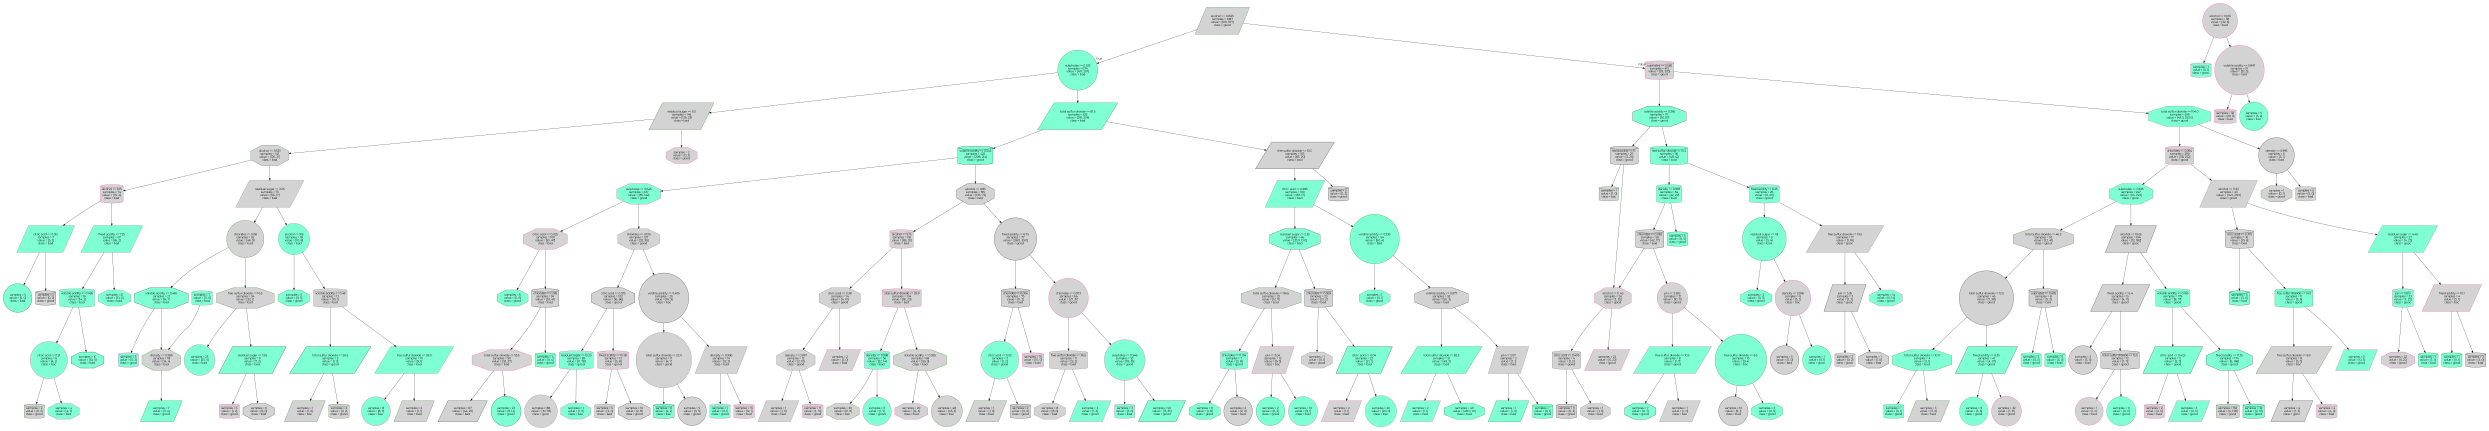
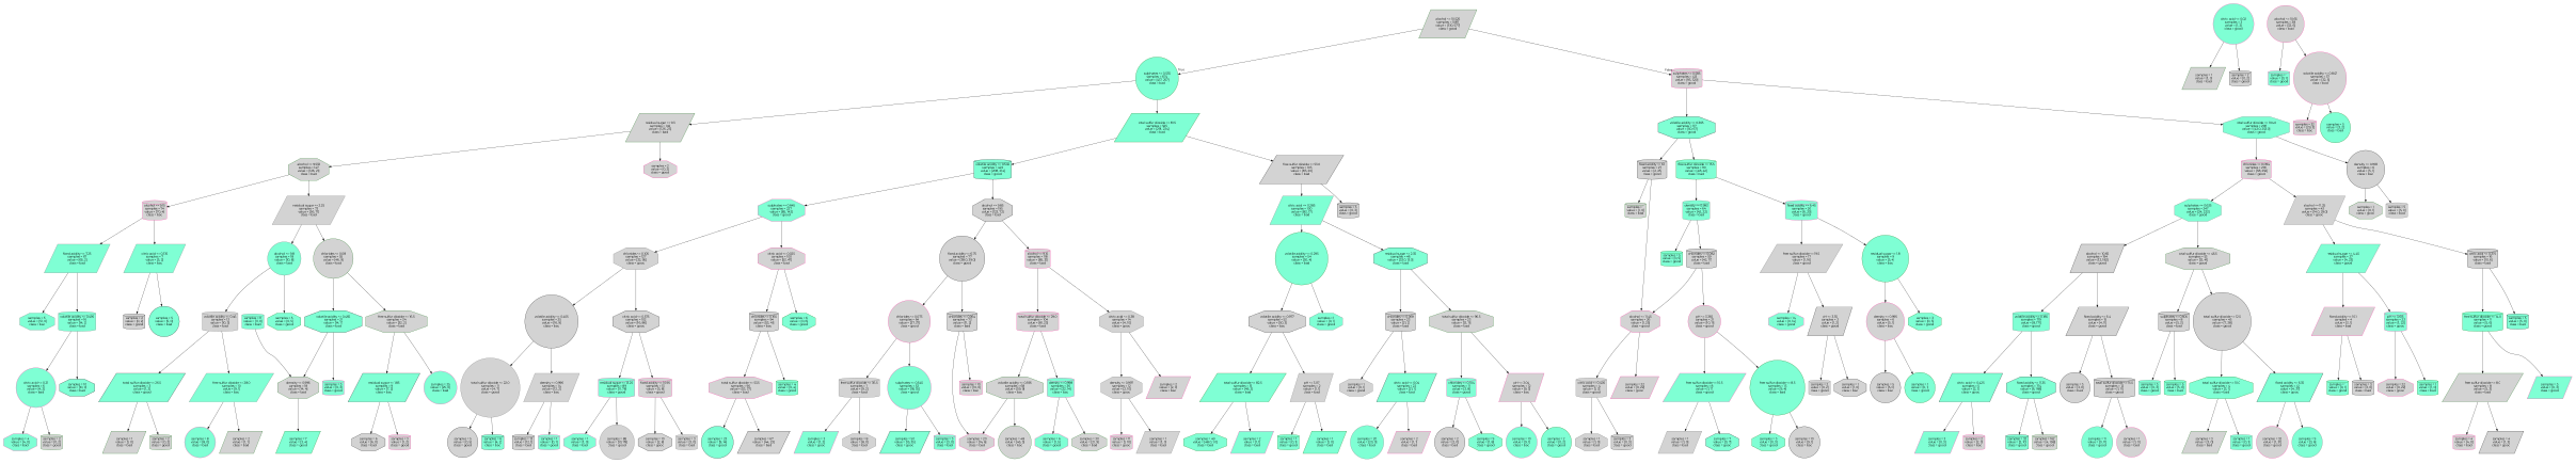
  digraph {
    fontname=Montserrat
    node [color=deeppink fillcolor=lightgrey fontname=Montserrat shape=cylinder style=filled]
    edge [fontname=Montserrat]
    n1 [color=darkgreen label="alcohol <= 10.525\nsamples = 1087\nvalue = [510, 577]\nclass = good" shape=parallelogram]
    n2 [color=darkgreen fillcolor=aquamarine label="sulphates <= 0.535\nsamples = 674\nvalue = [417, 257]\nclass = bad" shape=circle]
    n3 [label="sulphates <= 0.585\nsamples = 413\nvalue = [93, 320]\nclass = good"]
    n4 [color=darkgreen label="residual sugar <= 9.3\nsamples = 149\nvalue = [126, 23]\nclass = bad" shape=parallelogram]
    n5 [color=darkgreen fillcolor=aquamarine label="total sulfur dioxide <= 81.5\nsamples = 525\nvalue = [291, 234]\nclass = bad" shape=parallelogram]
    n6 [color=black fillcolor=aquamarine label="volatile acidity <= 0.365\nsamples = 117\nvalue = [50, 67]\nclass = good" shape=octagon]
    n7 [color=gray40 fillcolor=aquamarine label="total sulfur dioxide <= 104.0\nsamples = 296\nvalue = [43.0, 253.0]\nclass = good" shape=octagon]
    n8 [color=darkgreen label="alcohol <= 9.533\nsamples = 147\nvalue = [126, 21]\nclass = bad" shape=octagon]
    n9 [label="samples = 2\nvalue = [0, 2]\nclass = good" shape=octagon]
    n10 [color=black fillcolor=aquamarine label="volatile acidity <= 0.545\nsamples = 422\nvalue = [208, 214]\nclass = good"]
    n11 [color=black label="free sulfur dioxide <= 53.0\nsamples = 103\nvalue = [83, 20]\nclass = bad" shape=parallelogram]
    n12 [label="alcohol <= 9.15\nsamples = 74\nvalue = [70, 4]\nclass = bad"]
    n13 [color=gray40 label="residual sugar <= 2.25\nsamples = 73\nvalue = [56, 17]\nclass = bad" shape=parallelogram]
    n14 [color=gray40 fillcolor=aquamarine label="citric acid <= 0.315\nsamples = 7\nvalue = [5, 2]\nclass = bad" shape=parallelogram]
    n15 [color=gray40 fillcolor=aquamarine label="fixed acidity <= 7.25\nsamples = 67\nvalue = [65, 2]\nclass = bad" shape=parallelogram]
    n16 [color=darkgreen label="chlorides <= 0.08\nsamples = 55\nvalue = [46, 9]\nclass = bad" shape=circle]
    n17 [color=gray40 fillcolor=aquamarine label="alcohol <= 9.8\nsamples = 18\nvalue = [10, 8]\nclass = bad" shape=circle]
    n18 [color=black fillcolor=aquamarine label="samples = 5\nvalue = [5, 0]\nclass = bad" shape=circle]
    n19 [color=black label="samples = 2\nvalue = [0, 2]\nclass = good"]
    n20 [color=gray40 fillcolor=aquamarine label="volatile acidity <= 0.495\nsamples = 16\nvalue = [14, 2]\nclass = bad"]
    n21 [color=gray40 fillcolor=aquamarine label="samples = 51\nvalue = [51, 0]\nclass = bad" shape=octagon]
    n22 [fillcolor=aquamarine label="citric acid <= 0.21\nsamples = 6\nvalue = [4, 2]\nclass = bad" shape=circle]
    n23 [color=black fillcolor=aquamarine label="samples = 10\nvalue = [10, 0]\nclass = bad" shape=octagon]
    n24 [color=darkgreen label="samples = 2\nvalue = [0, 2]\nclass = good"]
    n25 [fillcolor=aquamarine label="samples = 4\nvalue = [4, 0]\nclass = bad" shape=octagon]
    n26 [color=black fillcolor=aquamarine label="volatile acidity <= 0.465\nsamples = 21\nvalue = [14, 7]\nclass = bad" shape=octagon]
    n27 [color=darkgreen label="free sulfur dioxide <= 16.5\nsamples = 34\nvalue = [32, 2]\nclass = bad" shape=octagon]
    n28 [color=darkgreen fillcolor=aquamarine label="samples = 5\nvalue = [0, 5]\nclass = good" shape=octagon]
    n29 [color=gray40 label="volatile acidity <= 0.46\nsamples = 13\nvalue = [10, 3]\nclass = bad"]
    n30 [fillcolor=aquamarine label="samples = 3\nvalue = [0, 3]\nclass = good"]
    n31 [color=darkgreen label="density <= 0.996\nsamples = 18\nvalue = [14, 4]\nclass = bad" shape=octagon]
    n32 [fillcolor=aquamarine label="samples = 25\nvalue = [25, 0]\nclass = bad" shape=circle]
    n33 [color=black fillcolor=aquamarine label="residual sugar <= 1.85\nsamples = 9\nvalue = [7, 2]\nclass = bad" shape=parallelogram]
    n34 [color=darkgreen fillcolor=aquamarine label="samples = 7\nvalue = [3, 4]\nclass = good" shape=parallelogram]
    n35 [color=gray40 fillcolor=aquamarine label="samples = 11\nvalue = [11, 0]\nclass = bad"]
    n36 [label="samples = 3\nvalue = [1, 2]\nclass = good"]
    n37 [color=black label="samples = 6\nvalue = [6, 0]\nclass = bad" shape=octagon]
    n38 [color=black fillcolor=aquamarine label="total sulfur dioxide <= 26.5\nsamples = 3\nvalue = [1, 2]\nclass = good" shape=parallelogram]
    n39 [color=gray40 fillcolor=aquamarine label="free sulfur dioxide <= 28.0\nsamples = 10\nvalue = [9, 1]\nclass = bad" shape=parallelogram]
    n40 [color=darkgreen label="samples = 1\nvalue = [1, 0]\nclass = bad" shape=parallelogram]
    n41 [color=darkgreen label="samples = 2\nvalue = [0, 2]\nclass = good"]
    n42 [fillcolor=aquamarine label="samples = 8\nvalue = [8, 0]\nclass = bad" shape=circle]
    n43 [color=darkgreen label="samples = 2\nvalue = [1, 1]\nclass = bad" shape=parallelogram]
    n44 [fillcolor=aquamarine label="sulphates <= 0.645\nsamples = 227\nvalue = [85, 142]\nclass = good" shape=octagon]
    n45 [color=black label="alcohol <= 9.85\nsamples = 195\nvalue = [123, 72]\nclass = bad" shape=octagon]
    n46 [color=gray40 fillcolor=aquamarine label="citric acid <= 0.285\nsamples = 100\nvalue = [83, 17]\nclass = bad" shape=parallelogram]
    n47 [color=black label="samples = 3\nvalue = [0, 3]\nclass = good"]
    n48 [label="citric acid <= 0.025\nsamples = 100\nvalue = [53, 47]\nclass = bad" shape=octagon]
    n49 [color=gray40 label="chlorides <= 0.105\nsamples = 127\nvalue = [32, 95]\nclass = good" shape=octagon]
    n50 [label="alcohol <= 9.15\nsamples = 118\nvalue = [85, 33]\nclass = bad"]
    n51 [color=black label="fixed acidity <= 6.75\nsamples = 77\nvalue = [38.0, 39.0]\nclass = good" shape=circle]
    n52 [color=darkgreen fillcolor=aquamarine label="samples = 6\nvalue = [0, 6]\nclass = good" shape=octagon]
    n53 [color=black label="chlorides <= 0.165\nsamples = 94\nvalue = [53, 41]\nclass = bad"]
    n54 [color=black label="citric acid <= 0.575\nsamples = 102\nvalue = [16, 86]\nclass = good" shape=octagon]
    n55 [color=black label="volatile acidity <= 0.405\nsamples = 25\nvalue = [16, 9]\nclass = bad" shape=circle]
    n56 [label="total sulfur dioxide <= 53.5\nsamples = 90\nvalue = [53, 37]\nclass = bad" shape=octagon]
    n57 [color=darkgreen fillcolor=aquamarine label="samples = 4\nvalue = [0, 4]\nclass = good"]
    n58 [color=black label="samples = 67\nvalue = [44, 23]\nclass = bad" shape=parallelogram]
    n59 [color=black fillcolor=aquamarine label="samples = 23\nvalue = [9, 14]\nclass = good" shape=circle]
    n60 [fillcolor=aquamarine label="residual sugar <= 13.25\nsamples = 89\nvalue = [11, 78]\nclass = good"]
    n61 [label="fixed acidity <= 10.95\nsamples = 13\nvalue = [5, 8]\nclass = good"]
    n62 [color=gray40 label="total sulfur dioxide <= 22.0\nsamples = 11\nvalue = [4, 7]\nclass = good" shape=circle]
    n63 [color=gray40 label="density <= 0.996\nsamples = 14\nvalue = [12, 2]\nclass = bad" shape=parallelogram]
    n64 [color=gray40 label="samples = 88\nvalue = [10, 78]\nclass = good" shape=circle]
    n65 [fillcolor=aquamarine label="samples = 1\nvalue = [1, 0]\nclass = bad" shape=octagon]
    n66 [color=gray40 label="samples = 3\nvalue = [3, 0]\nclass = bad"]
    n67 [color=black label="samples = 10\nvalue = [2, 8]\nclass = good" shape=octagon]
    n68 [color=black fillcolor=aquamarine label="samples = 6\nvalue = [4, 2]\nclass = bad"]
    n69 [color=black label="samples = 5\nvalue = [0, 5]\nclass = good" shape=circle]
    n70 [fillcolor=aquamarine label="samples = 1\nvalue = [0, 1]\nclass = good"]
-   n71 [label="samples = 13\nvalue = [12, 1]\nclass = bad"]
+   n71 [color=black label="samples = 13\nvalue = [12, 1]\nclass = bad"]
    n72 [color=gray40 label="citric acid <= 0.38\nsamples = 14\nvalue = [4, 10]\nclass = good" shape=octagon]
    n73 [label="total sulfur dioxide <= 29.0\nsamples = 104\nvalue = [81, 23]\nclass = bad"]
    n74 [color=black label="chlorides <= 0.064\nsamples = 73\nvalue = [11, 2]\nclass = bad"]
    n75 [label="chlorides <= 0.073\nsamples = 64\nvalue = [27, 37]\nclass = good" shape=circle]
    n76 [color=gray40 label="density <= 0.997\nsamples = 12\nvalue = [2, 10]\nclass = good" shape=octagon]
    n77 [label="samples = 2\nvalue = [2, 0]\nclass = bad" shape=parallelogram]
    n78 [fillcolor=aquamarine label="density <= 0.998\nsamples = 36\nvalue = [22, 14]\nclass = bad"]
    n79 [color=darkgreen label="volatile acidity <= 0.595\nsamples = 68\nvalue = [59, 9]\nclass = bad" shape=octagon]
    n80 [color=gray40 label="samples = 1\nvalue = [1, 0]\nclass = bad" shape=parallelogram]
    n81 [label="samples = 11\nvalue = [1, 10]\nclass = good"]
    n82 [color=darkgreen label="samples = 30\nvalue = [21, 9]\nclass = bad" shape=octagon]
-   n83 [fillcolor=aquamarine label="samples = 6\nvalue = [1, 5]\nclass = good" shape=circle]
+   n83 [fillcolor=aquamarine label="samples = 6\nvalue = [1, 5]\nclass = good" shape=octagon]
    n84 [label="samples = 20\nvalue = [14, 6]\nclass = bad" shape=octagon]
    n85 [color=darkgreen label="samples = 48\nvalue = [45, 3]\nclass = bad" shape=circle]
    n86 [fillcolor=aquamarine label="citric acid <= 0.02\nsamples = 3\nvalue = [1, 2]\nclass = good" shape=circle]
    n87 [label="samples = 10\nvalue = [10, 0]\nclass = bad"]
    n88 [color=gray40 label="free sulfur dioxide <= 36.5\nsamples = 11\nvalue = [9, 2]\nclass = bad"]
    n89 [fillcolor=aquamarine label="sulphates <= 0.545\nsamples = 53\nvalue = [18, 35]\nclass = good" shape=circle]
    n90 [color=darkgreen label="samples = 1\nvalue = [1, 0]\nclass = bad" shape=parallelogram]
    n91 [color=black label="samples = 2\nvalue = [0, 2]\nclass = good"]
    n92 [color=gray40 label="samples = 8\nvalue = [8, 0]\nclass = bad" shape=octagon]
    n93 [fillcolor=aquamarine label="samples = 3\nvalue = [1, 2]\nclass = good" shape=parallelogram]
    n94 [fillcolor=aquamarine label="samples = 3\nvalue = [3, 0]\nclass = bad"]
    n95 [color=black fillcolor=aquamarine label="samples = 50\nvalue = [15, 35]\nclass = good" shape=parallelogram]
    n96 [color=black fillcolor=aquamarine label="residual sugar <= 2.35\nsamples = 46\nvalue = [33.0, 13.0]\nclass = bad" shape=octagon]
    n97 [color=darkgreen fillcolor=aquamarine label="volatile acidity <= 0.295\nsamples = 54\nvalue = [50, 4]\nclass = bad" shape=circle]
    n98 [color=darkgreen label="total sulfur dioxide <= 96.5\nsamples = 23\nvalue = [12, 11]\nclass = bad" shape=octagon]
    n99 [color=black label="chlorides <= 0.069\nsamples = 23\nvalue = [21, 2]\nclass = bad"]
    n100 [color=gray40 fillcolor=aquamarine label="samples = 1\nvalue = [0, 1]\nclass = good" shape=octagon]
    n101 [color=black label="volatile acidity <= 0.977\nsamples = 53\nvalue = [50, 3]\nclass = bad" shape=octagon]
    n102 [fillcolor=aquamarine label="chlorides <= 0.104\nsamples = 11\nvalue = [3, 8]\nclass = good"]
    n103 [label="pH <= 3.04\nsamples = 12\nvalue = [9, 3]\nclass = bad" shape=parallelogram]
    n104 [color=gray40 label="samples = 1\nvalue = [0, 1]\nclass = good" shape=octagon]
    n105 [color=black fillcolor=aquamarine label="citric acid <= 0.04\nsamples = 22\nvalue = [21, 1]\nclass = bad" shape=parallelogram]
    n106 [color=darkgreen fillcolor=aquamarine label="samples = 9\nvalue = [1, 8]\nclass = good" shape=octagon]
    n107 [color=black label="samples = 2\nvalue = [2, 0]\nclass = bad" shape=circle]
    n108 [color=darkgreen fillcolor=aquamarine label="samples = 2\nvalue = [0, 2]\nclass = good" shape=circle]
    n109 [fillcolor=aquamarine label="samples = 10\nvalue = [9, 1]\nclass = bad" shape=circle]
    n110 [label="samples = 2\nvalue = [1, 1]\nclass = bad" shape=parallelogram]
    n111 [color=gray40 fillcolor=aquamarine label="samples = 20\nvalue = [20, 0]\nclass = bad" shape=circle]
    n112 [color=darkgreen fillcolor=aquamarine label="total sulfur dioxide <= 82.5\nsamples = 51\nvalue = [49, 2]\nclass = bad" shape=parallelogram]
    n113 [color=gray40 label="pH <= 3.07\nsamples = 2\nvalue = [1, 1]\nclass = bad" shape=parallelogram]
    n114 [fillcolor=aquamarine label="samples = 2\nvalue = [1, 1]\nclass = bad" shape=parallelogram]
    n115 [color=darkgreen fillcolor=aquamarine label="samples = 49\nvalue = [48.0, 1.0]\nclass = bad" shape=octagon]
    n116 [color=darkgreen fillcolor=aquamarine label="samples = 1\nvalue = [1, 0]\nclass = bad" shape=parallelogram]
    n117 [color=darkgreen fillcolor=aquamarine label="samples = 1\nvalue = [0, 1]\nclass = good"]
    n118 [color=black label="fixed acidity <= 6.1\nsamples = 27\nvalue = [2, 25]\nclass = good"]
    n119 [color=darkgreen fillcolor=aquamarine label="free sulfur dioxide <= 15.5\nsamples = 90\nvalue = [48, 42]\nclass = bad"]
    n120 [label="chlorides <= 0.094\nsamples = 290\nvalue = [38, 252]\nclass = good"]
    n121 [color=black label="density <= 0.993\nsamples = 6\nvalue = [5, 1]\nclass = bad" shape=circle]
    n122 [color=darkgreen label="samples = 1\nvalue = [1, 0]\nclass = bad"]
    n123 [label="alcohol <= 11.45\nsamples = 26\nvalue = [1, 25]\nclass = good" shape=octagon]
    n124 [color=gray40 fillcolor=aquamarine label="density <= 0.993\nsamples = 64\nvalue = [42, 22]\nclass = bad"]
    n125 [fillcolor=aquamarine label="fixed acidity <= 6.45\nsamples = 26\nvalue = [6, 20]\nclass = good"]
    n126 [color=gray40 label="citric acid <= 0.405\nsamples = 4\nvalue = [1, 3]\nclass = good"]
    n127 [label="samples = 22\nvalue = [0, 22]\nclass = good" shape=parallelogram]
    n128 [color=black label="samples = 3\nvalue = [0, 3]\nclass = good"]
    n129 [color=gray40 label="samples = 1\nvalue = [1, 0]\nclass = bad" shape=octagon]
    n130 [color=darkgreen fillcolor=aquamarine label="samples = 5\nvalue = [0, 5]\nclass = good"]
    n131 [color=black label="chlorides <= 0.082\nsamples = 59\nvalue = [42, 17]\nclass = bad"]
    n132 [color=darkgreen fillcolor=aquamarine label="residual sugar <= 1.8\nsamples = 9\nvalue = [5, 4]\nclass = bad" shape=circle]
    n133 [color=gray40 label="free sulfur dioxide <= 19.5\nsamples = 17\nvalue = [1, 16]\nclass = good" shape=parallelogram]
    n134 [label="pH <= 3.365\nsamples = 21\nvalue = [10, 11]\nclass = good" shape=circle]
    n135 [label="alcohol <= 10.65\nsamples = 38\nvalue = [32, 6]\nclass = bad" shape=circle]
    n136 [fillcolor=aquamarine label="samples = 1\nvalue = [0, 1]\nclass = good"]
    n137 [label="volatile acidity <= 0.847\nsamples = 37\nvalue = [32, 5]\nclass = bad" shape=circle]
    n138 [fillcolor=aquamarine label="free sulfur dioxide <= 10.5\nsamples = 8\nvalue = [1, 7]\nclass = good" shape=parallelogram]
    n139 [color=darkgreen fillcolor=aquamarine label="free sulfur dioxide <= 8.5\nsamples = 13\nvalue = [9, 4]\nclass = bad" shape=circle]
    n140 [label="samples = 32\nvalue = [29, 3]\nclass = bad"]
    n141 [color=darkgreen fillcolor=aquamarine label="samples = 5\nvalue = [3, 2]\nclass = bad" shape=circle]
    n142 [color=black fillcolor=aquamarine label="samples = 7\nvalue = [0, 7]\nclass = good" shape=octagon]
    n143 [color=gray40 label="samples = 1\nvalue = [1, 0]\nclass = bad" shape=parallelogram]
    n144 [color=black label="samples = 10\nvalue = [9, 1]\nclass = bad" shape=circle]
    n145 [color=darkgreen fillcolor=aquamarine label="samples = 3\nvalue = [0, 3]\nclass = good" shape=octagon]
    n146 [color=darkgreen fillcolor=aquamarine label="samples = 3\nvalue = [0, 3]\nclass = good" shape=octagon]
    n147 [label="density <= 0.995\nsamples = 6\nvalue = [5, 1]\nclass = bad" shape=circle]
    n148 [color=black label="pH <= 3.35\nsamples = 3\nvalue = [1, 2]\nclass = good" shape=parallelogram]
    n149 [fillcolor=aquamarine label="samples = 14\nvalue = [0, 14]\nclass = good" shape=octagon]
    n150 [color=black label="samples = 5\nvalue = [5, 0]\nclass = bad" shape=circle]
    n151 [color=darkgreen fillcolor=aquamarine label="samples = 1\nvalue = [0, 1]\nclass = good" shape=circle]
    n152 [color=gray40 label="samples = 2\nvalue = [0, 2]\nclass = good"]
    n153 [color=black label="samples = 1\nvalue = [1, 0]\nclass = bad" shape=octagon]
    n154 [color=gray40 fillcolor=aquamarine label="sulphates <= 0.635\nsamples = 247\nvalue = [24, 223]\nclass = good" shape=octagon]
    n155 [color=gray40 label="alcohol <= 11.25\nsamples = 43\nvalue = [14.0, 29.0]\nclass = good" shape=parallelogram]
    n156 [color=darkgreen label="samples = 1\nvalue = [0, 1]\nclass = good" shape=octagon]
    n157 [color=gray40 label="samples = 5\nvalue = [5, 0]\nclass = bad"]
    n158 [color=darkgreen label="total sulfur dioxide <= 46.5\nsamples = 53\nvalue = [12, 41]\nclass = good" shape=octagon]
    n159 [color=black label="alcohol <= 10.65\nsamples = 194\nvalue = [12, 182]\nclass = good" shape=parallelogram]
    n160 [color=black label="citric acid <= 0.375\nsamples = 16\nvalue = [10, 6]\nclass = bad"]
    n161 [color=gray40 fillcolor=aquamarine label="residual sugar <= 4.45\nsamples = 27\nvalue = [4, 23]\nclass = good" shape=parallelogram]
    n162 [color=black label="total sulfur dioxide <= 12.5\nsamples = 45\nvalue = [7, 38]\nclass = good" shape=circle]
    n163 [color=black label="sulphates <= 0.605\nsamples = 8\nvalue = [5, 3]\nclass = bad"]
    n164 [color=black label="fixed acidity <= 6.4\nsamples = 15\nvalue = [4, 11]\nclass = good" shape=parallelogram]
    n165 [color=gray40 fillcolor=aquamarine label="volatile acidity <= 0.185\nsamples = 179\nvalue = [8, 171]\nclass = good"]
    n166 [color=darkgreen fillcolor=aquamarine label="total sulfur dioxide <= 10.0\nsamples = 4\nvalue = [3, 1]\nclass = bad" shape=octagon]
    n167 [color=black fillcolor=aquamarine label="fixed acidity <= 6.35\nsamples = 41\nvalue = [4, 37]\nclass = good" shape=parallelogram]
    n168 [color=gray40 fillcolor=aquamarine label="samples = 3\nvalue = [0, 3]\nclass = good"]
    n169 [color=darkgreen fillcolor=aquamarine label="samples = 5\nvalue = [5, 0]\nclass = bad"]
    n170 [color=gray40 fillcolor=aquamarine label="samples = 1\nvalue = [0, 1]\nclass = good"]
    n171 [color=darkgreen label="samples = 3\nvalue = [3, 0]\nclass = bad" shape=parallelogram]
    n172 [color=gray40 fillcolor=aquamarine label="samples = 9\nvalue = [3, 6]\nclass = good" shape=circle]
    n173 [label="samples = 32\nvalue = [1, 31]\nclass = good" shape=circle]
    n174 [color=black label="samples = 3\nvalue = [3, 0]\nclass = bad" shape=circle]
    n175 [color=black label="total sulfur dioxide <= 15.5\nsamples = 12\nvalue = [1, 11]\nclass = good"]
    n176 [color=black fillcolor=aquamarine label="citric acid <= 0.425\nsamples = 5\nvalue = [2, 3]\nclass = good" shape=parallelogram]
    n177 [color=black fillcolor=aquamarine label="fixed acidity <= 11.35\nsamples = 174\nvalue = [6, 168]\nclass = good" shape=octagon]
    n178 [label="samples = 1\nvalue = [1, 0]\nclass = bad" shape=circle]
    n179 [color=gray40 fillcolor=aquamarine label="samples = 11\nvalue = [0, 11]\nclass = good" shape=circle]
    n180 [label="samples = 2\nvalue = [2, 0]\nclass = bad"]
    n181 [fillcolor=aquamarine label="samples = 3\nvalue = [0, 3]\nclass = good" shape=parallelogram]
    n182 [color=darkgreen label="samples = 162\nvalue = [4, 158]\nclass = good"]
    n183 [color=black fillcolor=aquamarine label="samples = 32\nvalue = [2, 10]\nclass = good"]
    n184 [color=black fillcolor=aquamarine label="samples = 5\nvalue = [5, 0]\nclass = bad"]
    n185 [color=darkgreen fillcolor=aquamarine label="free sulfur dioxide <= 14.0\nsamples = 11\nvalue = [5, 6]\nclass = good"]
    n186 [fillcolor=aquamarine label="pH <= 3.615\nsamples = 23\nvalue = [1, 22]\nclass = good"]
    n187 [label="fixed acidity <= 10.1\nsamples = 4\nvalue = [3, 1]\nclass = bad" shape=parallelogram]
    n188 [color=darkgreen label="free sulfur dioxide <= 8.0\nsamples = 8\nvalue = [5, 3]\nclass = bad" shape=parallelogram]
    n189 [fillcolor=aquamarine label="samples = 3\nvalue = [0, 3]\nclass = good" shape=parallelogram]
    n190 [color=black label="samples = 4\nvalue = [1, 3]\nclass = good" shape=parallelogram]
    n191 [label="samples = 4\nvalue = [4, 0]\nclass = bad"]
    n192 [label="samples = 22\nvalue = [0, 22]\nclass = good" shape=octagon]
    n193 [color=darkgreen fillcolor=aquamarine label="samples = 1\nvalue = [1, 0]\nclass = bad"]
    n194 [color=darkgreen fillcolor=aquamarine label="samples = 1\nvalue = [0, 1]\nclass = good"]
    n195 [color=black label="samples = 3\nvalue = [3, 0]\nclass = bad"]
    n1 -> n2 [headlabel=True labelangle=45 labeldistance=2.5]
    n1 -> n3 [headlabel=False labelangle=-45 labeldistance=2.5]
    n2 -> n4
    n2 -> n5
    n3 -> n6
    n3 -> n7
    n4 -> n8
    n4 -> n9
    n5 -> n10
    n5 -> n11
    n6 -> n118
    n6 -> n119
    n7 -> n120
    n7 -> n121
    n8 -> n12
    n8 -> n13
    n10 -> n44
    n10 -> n45
    n11 -> n46
    n11 -> n47
    n12 -> n14
    n12 -> n15
    n13 -> n16
    n13 -> n17
    n14 -> n18
    n14 -> n19
    n15 -> n20
    n15 -> n21
    n16 -> n26
    n16 -> n27
    n17 -> n28
    n17 -> n29
    n20 -> n22
    n20 -> n23
    n22 -> n24
    n22 -> n25
    n26 -> n30
    n26 -> n31
    n27 -> n32
    n27 -> n33
    n29 -> n38
    n29 -> n39
    n31 -> n34
    n33 -> n36
    n33 -> n37
    n35 -> n31
    n38 -> n40
    n38 -> n41
    n39 -> n42
    n39 -> n43
    n44 -> n48
    n44 -> n49
    n45 -> n50
    n45 -> n51
    n46 -> n96
    n46 -> n97
    n48 -> n52
    n48 -> n53
    n49 -> n54
    n49 -> n55
    n50 -> n72
    n50 -> n73
    n51 -> n74
    n51 -> n75
    n53 -> n56
    n53 -> n57
    n54 -> n60
    n54 -> n61
    n55 -> n62
    n55 -> n63
    n56 -> n58
    n56 -> n59
    n60 -> n64
    n60 -> n65
    n61 -> n66
    n61 -> n67
    n62 -> n68
    n62 -> n69
    n63 -> n70
    n63 -> n71
    n72 -> n76
    n72 -> n77
    n73 -> n78
    n73 -> n79
-   n74 -> n86
+   n74 -> n84
    n74 -> n87
    n75 -> n88
    n75 -> n89
    n76 -> n80
    n76 -> n81
    n78 -> n82
    n78 -> n83
    n79 -> n84
    n79 -> n85
    n86 -> n90
    n86 -> n91
    n88 -> n92
    n88 -> n93
    n89 -> n94
    n89 -> n95
    n96 -> n98
    n96 -> n99
    n97 -> n100
    n97 -> n101
    n98 -> n102
    n98 -> n103
    n99 -> n104
    n99 -> n105
    n101 -> n112
    n101 -> n113
    n102 -> n106
    n102 -> n107
    n103 -> n108
    n103 -> n109
    n105 -> n110
    n105 -> n111
    n112 -> n114
    n112 -> n115
    n113 -> n116
    n113 -> n117
    n118 -> n122
    n118 -> n123
    n119 -> n124
    n119 -> n125
    n120 -> n154
    n120 -> n155
    n121 -> n156
    n121 -> n157
    n123 -> n126
    n123 -> n127
    n124 -> n130
    n124 -> n131
    n125 -> n132
    n125 -> n133
    n126 -> n128
    n126 -> n129
    n131 -> n123
    n131 -> n134
    n132 -> n146
    n132 -> n147
    n133 -> n148
    n133 -> n149
    n134 -> n138
    n134 -> n139
    n135 -> n136
    n135 -> n137
    n137 -> n140
    n137 -> n141
    n138 -> n142
    n138 -> n143
    n139 -> n144
    n139 -> n145
    n147 -> n150
    n147 -> n151
    n148 -> n152
    n148 -> n153
    n154 -> n158
    n154 -> n159
    n155 -> n160
    n155 -> n161
    n158 -> n162
    n158 -> n163
    n159 -> n164
    n159 -> n165
    n160 -> n184
    n160 -> n185
    n161 -> n186
    n161 -> n187
    n162 -> n166
    n162 -> n167
    n163 -> n168
    n163 -> n169
    n164 -> n174
    n164 -> n175
    n165 -> n176
    n165 -> n177
    n166 -> n170
    n166 -> n171
    n167 -> n172
    n167 -> n173
    n175 -> n178
    n175 -> n179
    n176 -> n180
    n176 -> n181
    n177 -> n182
    n177 -> n183
    n185 -> n188
    n185 -> n189
    n186 -> n192
    n186 -> n193
    n187 -> n194
    n187 -> n195
    n188 -> n190
    n188 -> n191
  }
